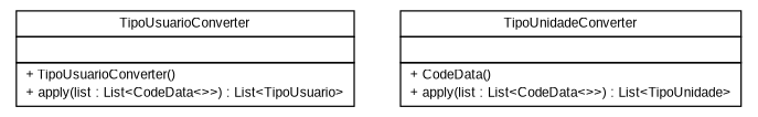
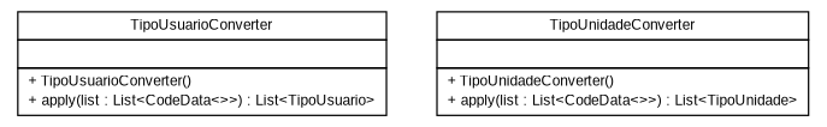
  digraph {
    nodesep=0.25
    ranksep=0.5
    node [fontcolor=black fontname=arial fontsize=10.0 shape=plaintext]
    n1 [label=<<table title="br.gov.to.sefaz.seg.business.gestao.converter.TipoUsuarioConverter" border="0" cellborder="1" cellspacing="0" cellpadding="2" port="p" href="./TipoUsuarioConverter.html"> 		<tr><td><table border="0" cellspacing="0" cellpadding="1"> <tr><td align="center" balign="center"> TipoUsuarioConverter </td></tr> 		</table></td></tr> 		<tr><td><table border="0" cellspacing="0" cellpadding="1"> <tr><td align="left" balign="left">  </td></tr> 		</table></td></tr> 		<tr><td><table border="0" cellspacing="0" cellpadding="1"> <tr><td align="left" balign="left"> + TipoUsuarioConverter() </td></tr> <tr><td align="left" balign="left"> + apply(list : List&lt;CodeData&lt;&gt;&gt;) : List&lt;TipoUsuario&gt; </td></tr> 		</table></td></tr> 		</table>>]
-   n2 [label=<<table title="br.gov.to.sefaz.seg.business.gestao.converter.TipoUnidadeConverter" border="0" cellborder="1" cellspacing="0" cellpadding="2" port="p" href="./TipoUnidadeConverter.html"> 		<tr><td><table border="0" cellspacing="0" cellpadding="1"> <tr><td align="center" balign="center"> TipoUnidadeConverter </td></tr> 		</table></td></tr> 		<tr><td><table border="0" cellspacing="0" cellpadding="1"> <tr><td align="left" balign="left">  </td></tr> 		</table></td></tr> 		<tr><td><table border="0" cellspacing="0" cellpadding="1"> <tr><td align="left" balign="left"> + CodeData() </td></tr> <tr><td align="left" balign="left"> + apply(list : List&lt;CodeData&lt;&gt;&gt;) : List&lt;TipoUnidade&gt; </td></tr> 		</table></td></tr> 		</table>>]
+   n2 [label=<<table title="br.gov.to.sefaz.seg.business.gestao.converter.TipoUnidadeConverter" border="0" cellborder="1" cellspacing="0" cellpadding="2" port="p" href="./TipoUnidadeConverter.html"> 		<tr><td><table border="0" cellspacing="0" cellpadding="1"> <tr><td align="center" balign="center"> TipoUnidadeConverter </td></tr> 		</table></td></tr> 		<tr><td><table border="0" cellspacing="0" cellpadding="1"> <tr><td align="left" balign="left">  </td></tr> 		</table></td></tr> 		<tr><td><table border="0" cellspacing="0" cellpadding="1"> <tr><td align="left" balign="left"> + TipoUnidadeConverter() </td></tr> <tr><td align="left" balign="left"> + apply(list : List&lt;CodeData&lt;&gt;&gt;) : List&lt;TipoUnidade&gt; </td></tr> 		</table></td></tr> 		</table>>]
  }
